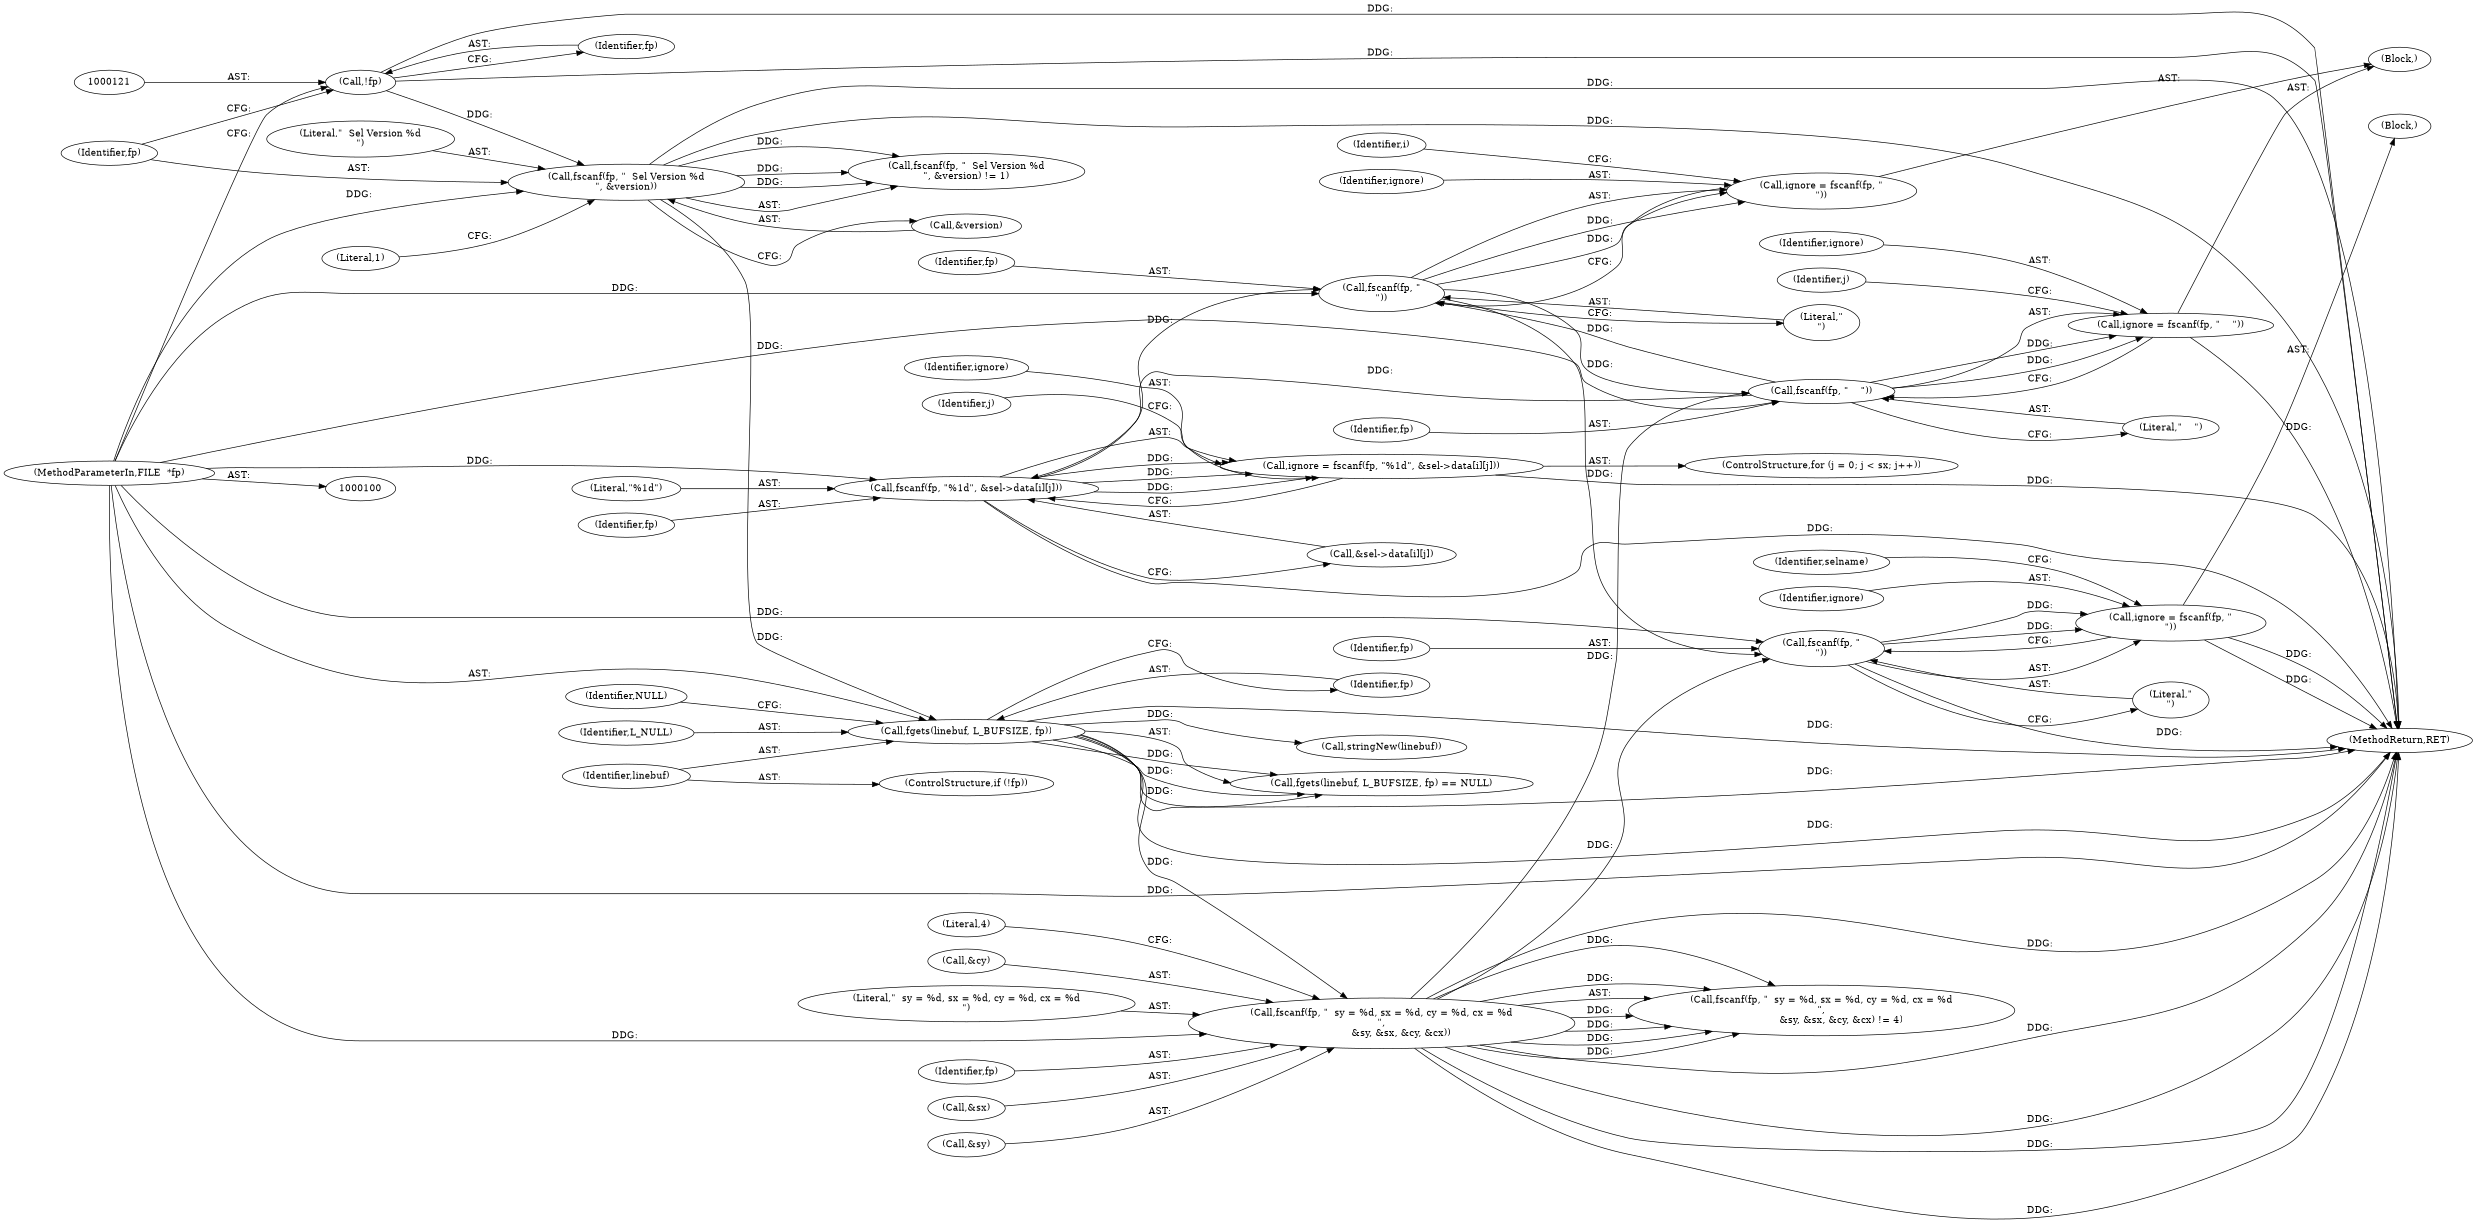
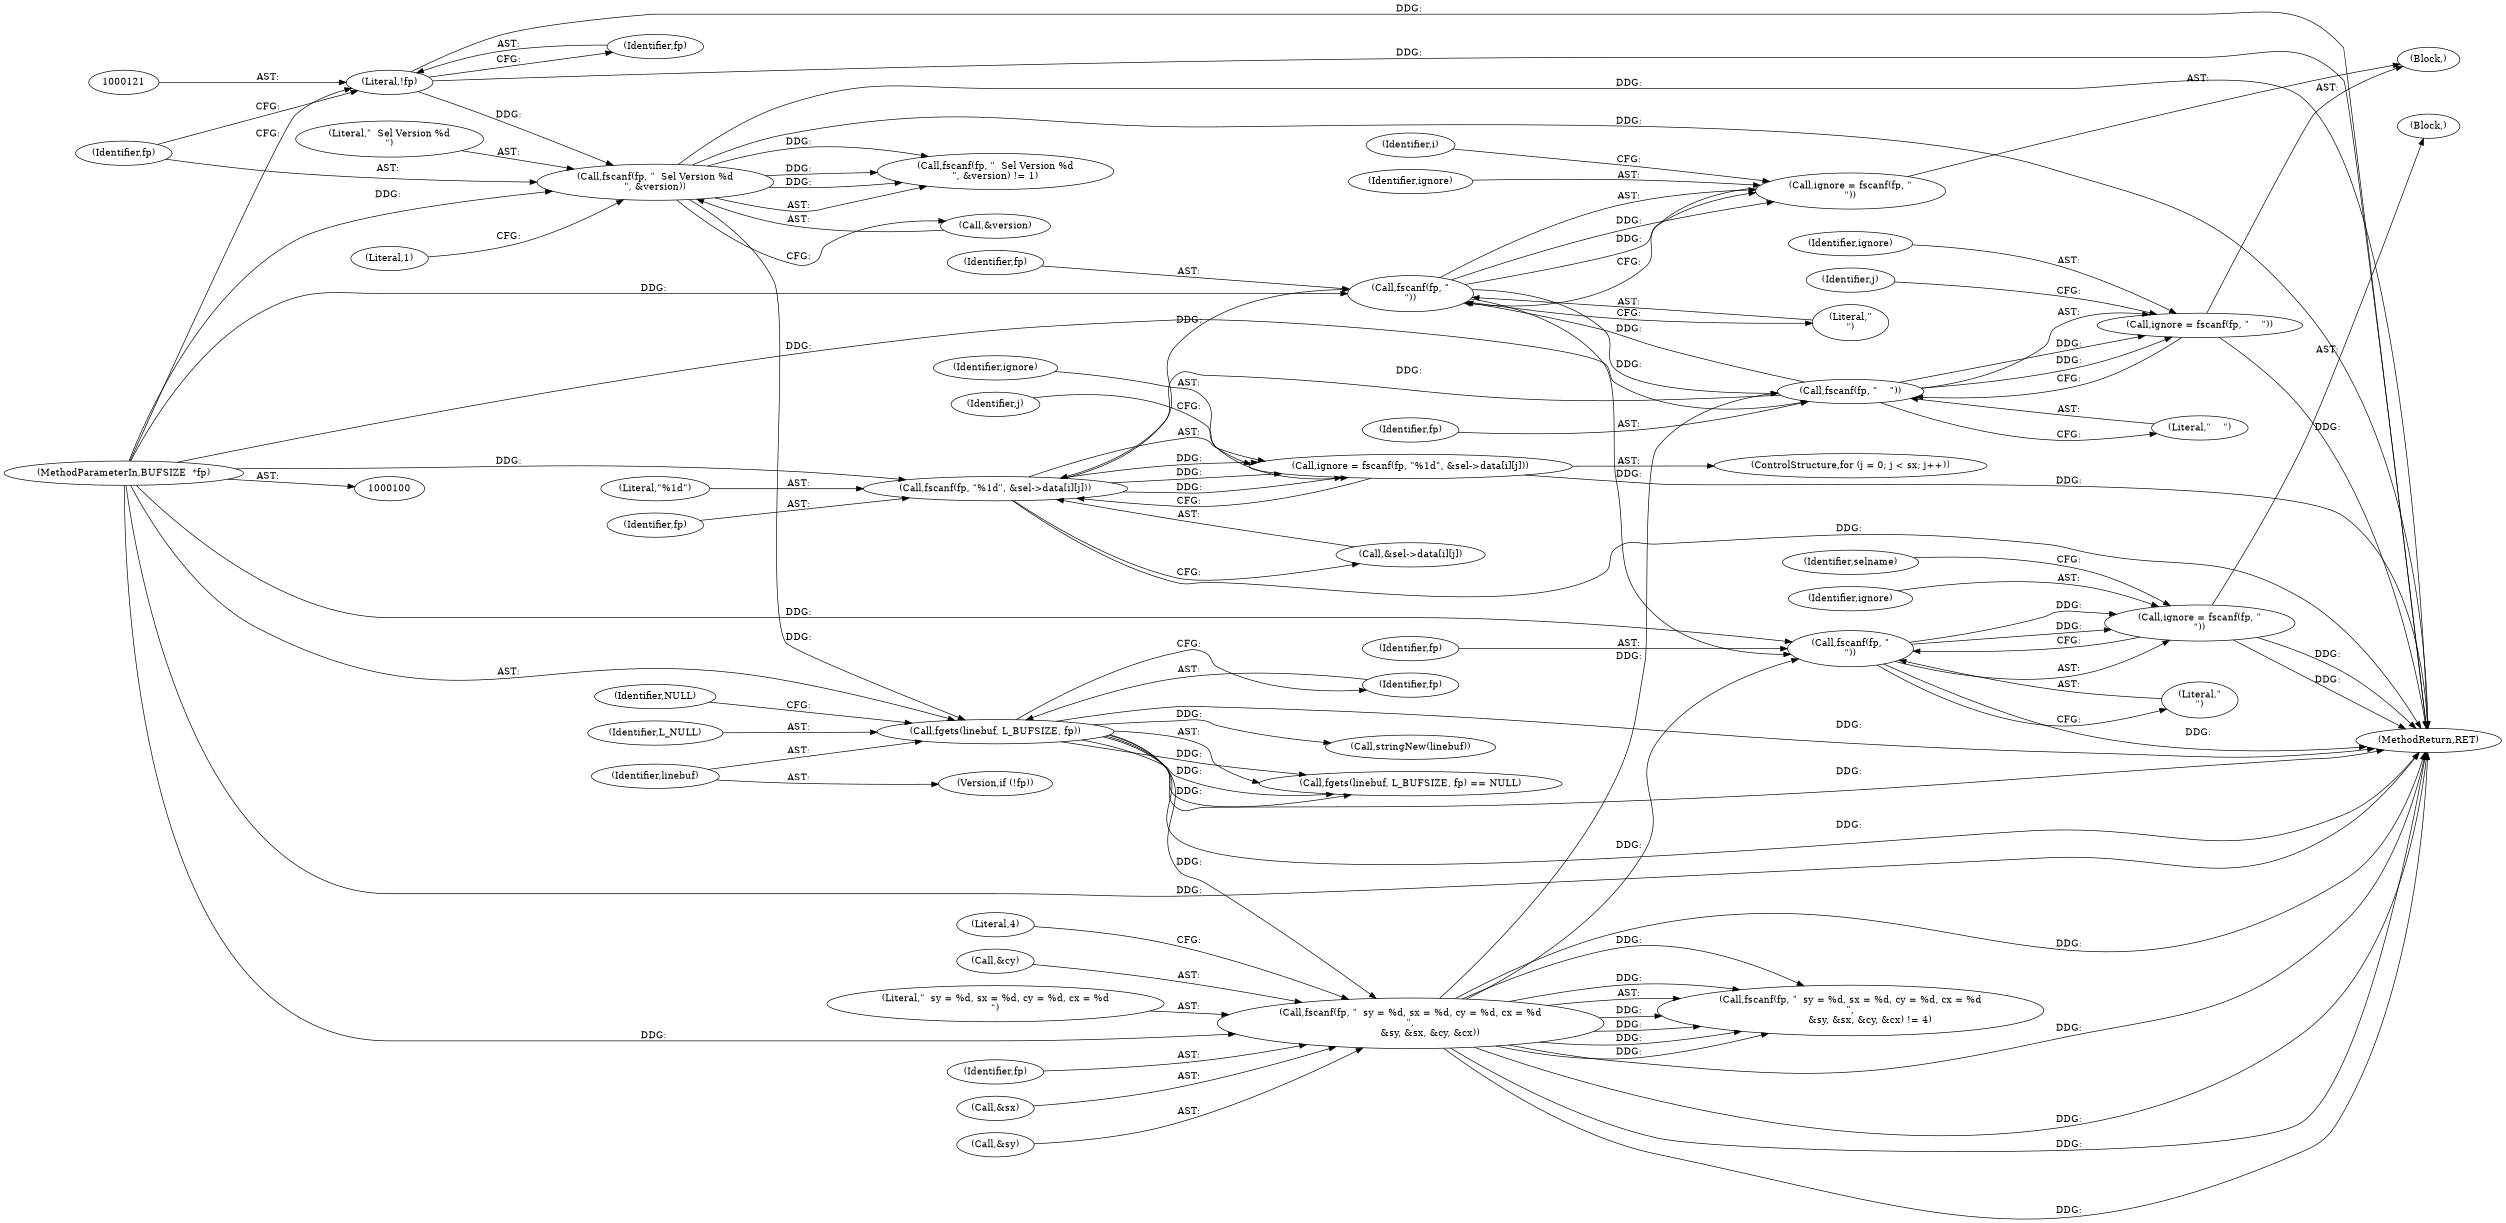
  digraph {
    rankdir=LR
    n1 [label="(Call,fscanf(fp, \"%1d\", &sel->data[i][j]))"]
    n2 [label="(Call,fscanf(fp, \"\n\"))"]
    n3 [label="(Call,ignore = fscanf(fp, \"%1d\", &sel->data[i][j]))"]
    n4 [label="(Call,&sel->data[i][j])"]
    n5 [label="(MethodReturn,RET)"]
    n6 [label="(Call,fscanf(fp, \"    \"))"]
    n7 [label="(Call,fscanf(fp, \"\n\"))"]
    n8 [label="(Call,ignore = fscanf(fp, \"\n\"))"]
    n9 [label="(Literal,\"\n\")"]
    n10 [label="(ControlStructure,for (j = 0; j < sx; j++))"]
    n11 [label="(Call,ignore = fscanf(fp, \"    \"))"]
    n12 [label="(Literal,\"    \")"]
    n13 [label="(Block,)"]
    n14 [label="(Call,fscanf(fp, \"  sy = %d, sx = %d, cy = %d, cx = %d\n\",\n             &sy, &sx, &cy, &cx))"]
    n15 [label="(Call,fscanf(fp, \"  sy = %d, sx = %d, cy = %d, cx = %d\n\",\n             &sy, &sx, &cy, &cx) != 4)"]
    n16 [label="(Call,ignore = fscanf(fp, \"\n\"))"]
    n17 [label="(Literal,\"\n\")"]
    n18 [label="(Call,fgets(linebuf, L_BUFSIZE, fp))"]
    n19 [label="(Call,stringNew(linebuf))"]
    n20 [label="(Identifier,fp)"]
    n21 [label="(Call,fgets(linebuf, L_BUFSIZE, fp) == NULL)"]
    n22 [label="(Call,fscanf(fp, \"  Sel Version %d\n\", &version))"]
    n23 [label="(Call,&version)"]
    n24 [label="(Call,fscanf(fp, \"  Sel Version %d\n\", &version) != 1)"]
-   n25 [label="(Call,!fp)"]
+   n25 [label="(Literal,!fp)"]
    n26 [label="(Identifier,fp)"]
-   n27 [label="(ControlStructure,if (!fp))"]
-   n28 [label="(MethodParameterIn,FILE  *fp)"]
+   n27 [label="(Version,if (!fp))"]
+   n28 [label="(MethodParameterIn,BUFSIZE  *fp)"]
    1000100
    n30 [label="(Block,)"]
    n31 [label="(Literal,4)"]
    n32 [label="(Literal,\"%1d\")"]
    n33 [label="(Literal,\"  Sel Version %d\n\")"]
    n34 [label="(Identifier,ignore)"]
    n35 [label="(Call,&cy)"]
    n36 [label="(Identifier,fp)"]
    n37 [label="(Identifier,j)"]
    n38 [label="(Identifier,linebuf)"]
    n39 [label="(Identifier,fp)"]
    n40 [label="(Identifier,selname)"]
    n41 [label="(Identifier,fp)"]
    n42 [label="(Identifier,fp)"]
    n43 [label="(Call,&sx)"]
    n44 [label="(Literal,\"  sy = %d, sx = %d, cy = %d, cx = %d\n\")"]
    n45 [label="(Identifier,i)"]
    n46 [label="(Identifier,ignore)"]
    n47 [label="(Identifier,NULL)"]
    n48 [label="(Identifier,j)"]
    n49 [label="(Identifier,L_NULL)"]
    n50 [label="(Identifier,ignore)"]
    n51 [label="(Call,&sy)"]
    n52 [label="(Identifier,ignore)"]
    n53 [label="(Identifier,fp)"]
    n54 [label="(Literal,1)"]
    n55 [label="(Identifier,fp)"]
    1000121
    n1 -> n2 [label="DDG: "]
    n1 -> n3 [label="AST: "]
    n1 -> n3 [label="DDG: "]
    n1 -> n3 [label="DDG: "]
    n1 -> n3 [label="DDG: "]
    n1 -> n4 [label="CFG: "]
    n1 -> n5 [label="DDG: "]
    n2 -> n6 [label="DDG: "]
    n2 -> n7 [label="DDG: "]
    n2 -> n8 [label="AST: "]
    n2 -> n8 [label="DDG: "]
    n2 -> n8 [label="DDG: "]
    n2 -> n9 [label="CFG: "]
    n3 -> n1 [label="CFG: "]
    n3 -> n5 [label="DDG: "]
    n3 -> n10 [label="AST: "]
    n4 -> n1 [label="AST: "]
    n6 -> n1 [label="DDG: "]
    n6 -> n2 [label="DDG: "]
    n6 -> n11 [label="AST: "]
    n6 -> n11 [label="DDG: "]
    n6 -> n11 [label="DDG: "]
    n6 -> n12 [label="CFG: "]
    n7 -> n5 [label="DDG: "]
    n7 -> n16 [label="AST: "]
    n7 -> n16 [label="DDG: "]
    n7 -> n16 [label="DDG: "]
    n7 -> n17 [label="CFG: "]
    n8 -> n2 [label="CFG: "]
    n8 -> n13 [label="AST: "]
    n9 -> n2 [label="AST: "]
    n11 -> n5 [label="DDG: "]
    n11 -> n6 [label="CFG: "]
    n11 -> n13 [label="AST: "]
    n12 -> n6 [label="AST: "]
    n14 -> n5 [label="DDG: "]
    n14 -> n5 [label="DDG: "]
    n14 -> n5 [label="DDG: "]
    n14 -> n5 [label="DDG: "]
    n14 -> n5 [label="DDG: "]
    n14 -> n6 [label="DDG: "]
    n14 -> n7 [label="DDG: "]
    n14 -> n15 [label="AST: "]
    n14 -> n15 [label="DDG: "]
    n14 -> n15 [label="DDG: "]
    n14 -> n15 [label="DDG: "]
    n14 -> n15 [label="DDG: "]
    n14 -> n15 [label="DDG: "]
    n14 -> n15 [label="DDG: "]
    n16 -> n5 [label="DDG: "]
    n16 -> n5 [label="DDG: "]
    n16 -> n7 [label="CFG: "]
    n16 -> n30 [label="AST: "]
    n17 -> n7 [label="AST: "]
    n18 -> n5 [label="DDG: "]
    n18 -> n5 [label="DDG: "]
    n18 -> n5 [label="DDG: "]
    n18 -> n14 [label="DDG: "]
    n18 -> n19 [label="DDG: "]
    n18 -> n20 [label="CFG: "]
    n18 -> n21 [label="AST: "]
    n18 -> n21 [label="DDG: "]
    n18 -> n21 [label="DDG: "]
    n18 -> n21 [label="DDG: "]
    n20 -> n18 [label="AST: "]
    n22 -> n5 [label="DDG: "]
    n22 -> n5 [label="DDG: "]
    n22 -> n18 [label="DDG: "]
    n22 -> n23 [label="CFG: "]
    n22 -> n24 [label="AST: "]
    n22 -> n24 [label="DDG: "]
    n22 -> n24 [label="DDG: "]
    n22 -> n24 [label="DDG: "]
    n23 -> n22 [label="AST: "]
    n25 -> n5 [label="DDG: "]
    n25 -> n5 [label="DDG: "]
    n25 -> n22 [label="DDG: "]
    n25 -> n26 [label="CFG: "]
    n26 -> n25 [label="AST: "]
    n28 -> n1 [label="DDG: "]
    n28 -> n2 [label="DDG: "]
    n28 -> n5 [label="DDG: "]
    n28 -> n6 [label="DDG: "]
    n28 -> n7 [label="DDG: "]
    n28 -> n14 [label="DDG: "]
    n28 -> n18 [label="AST: "]
    n28 -> n22 [label="DDG: "]
    n28 -> n25 [label="CFG: "]
    n28 -> 1000100 [label="AST: "]
    n31 -> n14 [label="CFG: "]
    n32 -> n1 [label="AST: "]
    n33 -> n22 [label="AST: "]
    n34 -> n11 [label="AST: "]
    n35 -> n14 [label="AST: "]
    n36 -> n6 [label="AST: "]
    n37 -> n3 [label="CFG: "]
    n38 -> n18 [label="AST: "]
    n38 -> n27 [label="AST: "]
    n39 -> n1 [label="AST: "]
    n40 -> n16 [label="CFG: "]
    n41 -> n14 [label="AST: "]
    n42 -> n2 [label="AST: "]
    n43 -> n14 [label="AST: "]
    n44 -> n14 [label="AST: "]
    n45 -> n8 [label="CFG: "]
    n46 -> n8 [label="AST: "]
    n47 -> n18 [label="CFG: "]
    n48 -> n11 [label="CFG: "]
    n49 -> n18 [label="AST: "]
    n50 -> n3 [label="AST: "]
    n51 -> n14 [label="AST: "]
    n52 -> n16 [label="AST: "]
    n53 -> n22 [label="AST: "]
    n53 -> n25 [label="CFG: "]
    n54 -> n22 [label="CFG: "]
    n55 -> n7 [label="AST: "]
    1000121 -> n25 [label="AST: "]
  }
